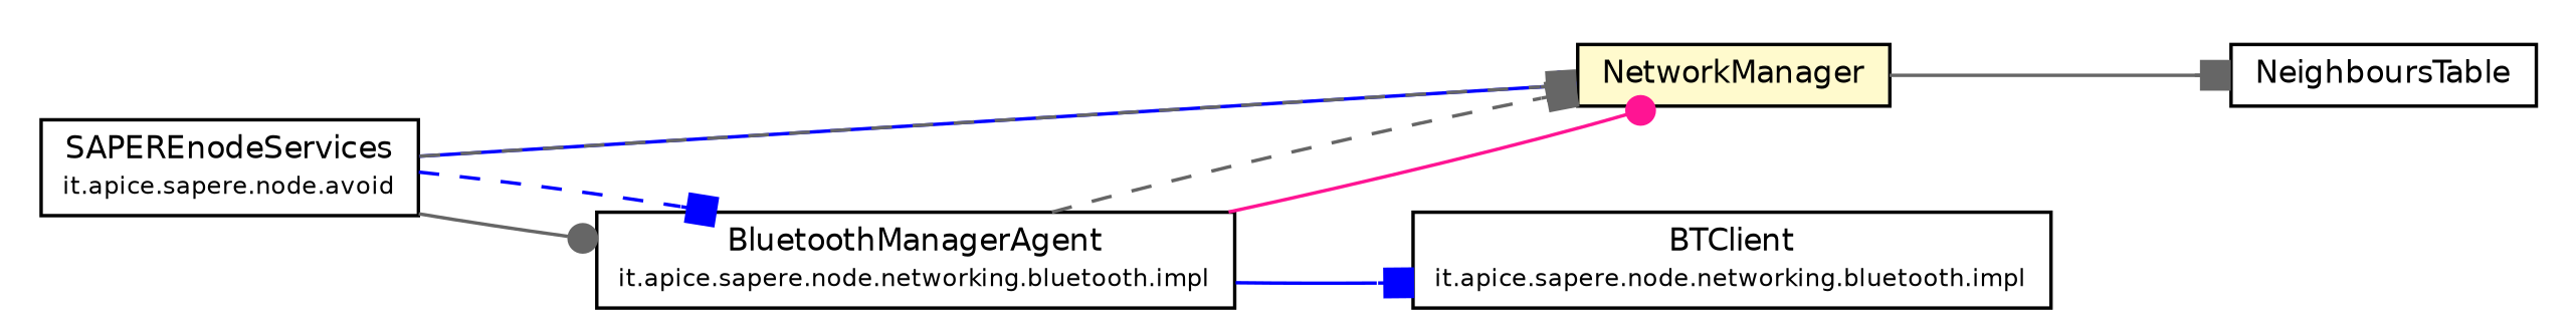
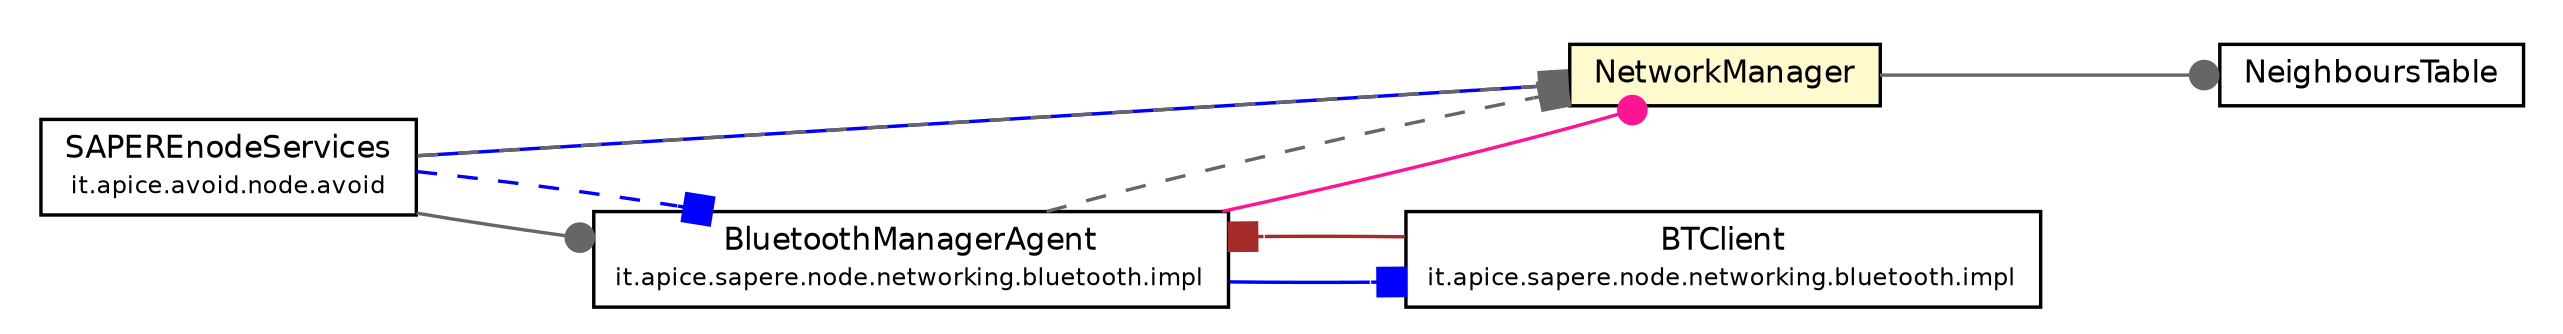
  digraph {
    rankdir=LR
    node [fontcolor=black fontname=Helvetica fontsize=9.0 shape=plaintext]
    edge [arrowhead=box color=gray40 fontcolor=black fontname=Helvetica fontsize=10.0 headport=p labelfontname=Helvetica labelfontsize=10 tailport=p]
-   n1 [label=<<table border="0" cellborder="1" cellspacing="0" cellpadding="2" port="p" href="../../avoid/SAPEREnodeServices.html"> 		<tr><td><table border="0" cellspacing="0" cellpadding="1"> 			<tr><td> SAPEREnodeServices </td></tr> 			<tr><td><font point-size="7.0"> it.apice.sapere.node.avoid </font></td></tr> 		</table></td></tr> 		</table>>]
+   n1 [label=<<table border="0" cellborder="1" cellspacing="0" cellpadding="2" port="p" href="../../avoid/SAPEREnodeServices.html"> 		<tr><td><table border="0" cellspacing="0" cellpadding="1"> 			<tr><td> SAPEREnodeServices </td></tr> 			<tr><td><font point-size="7.0"> it.apice.avoid.node.avoid </font></td></tr> 		</table></td></tr> 		</table>>]
    n2 [label=<<table border="0" cellborder="1" cellspacing="0" cellpadding="2" port="p" href="../bluetooth/impl/BluetoothManagerAgent.html"> 		<tr><td><table border="0" cellspacing="0" cellpadding="1"> 			<tr><td> BluetoothManagerAgent </td></tr> 			<tr><td><font point-size="7.0"> it.apice.sapere.node.networking.bluetooth.impl </font></td></tr> 		</table></td></tr> 		</table>>]
    n3 [label=<<table border="0" cellborder="1" cellspacing="0" cellpadding="2" port="p" bgcolor="lemonChiffon" href="./NetworkManager.html"> 		<tr><td><table border="0" cellspacing="0" cellpadding="1"> 			<tr><td> NetworkManager </td></tr> 		</table></td></tr> 		</table>>]
    n4 [label=<<table border="0" cellborder="1" cellspacing="0" cellpadding="2" port="p" href="../bluetooth/impl/BTClient.html"> 		<tr><td><table border="0" cellspacing="0" cellpadding="1"> 			<tr><td> BTClient </td></tr> 			<tr><td><font point-size="7.0"> it.apice.sapere.node.networking.bluetooth.impl </font></td></tr> 		</table></td></tr> 		</table>>]
    n5 [label=<<table border="0" cellborder="1" cellspacing="0" cellpadding="2" port="p" href="./NeighboursTable.html"> 		<tr><td><table border="0" cellspacing="0" cellpadding="1"> 			<tr><td> NeighboursTable </td></tr> 		</table></td></tr> 		</table>>]
    n1 -> n2 [arrowhead=dot]
    n1 -> n2 [color=blue style=dashed]
    n1 -> n3 [arrowhead=dot color=blue]
    n1 -> n3 [style=dashed]
    n2 -> n3 [arrowhead=dot color=deeppink]
    n2 -> n3 [style=dashed]
    n2 -> n4 [color=blue]
-   n3 -> n5
+   n3 -> n5 [arrowhead=dot]
+   n4 -> n2 [color=brown]
  }
